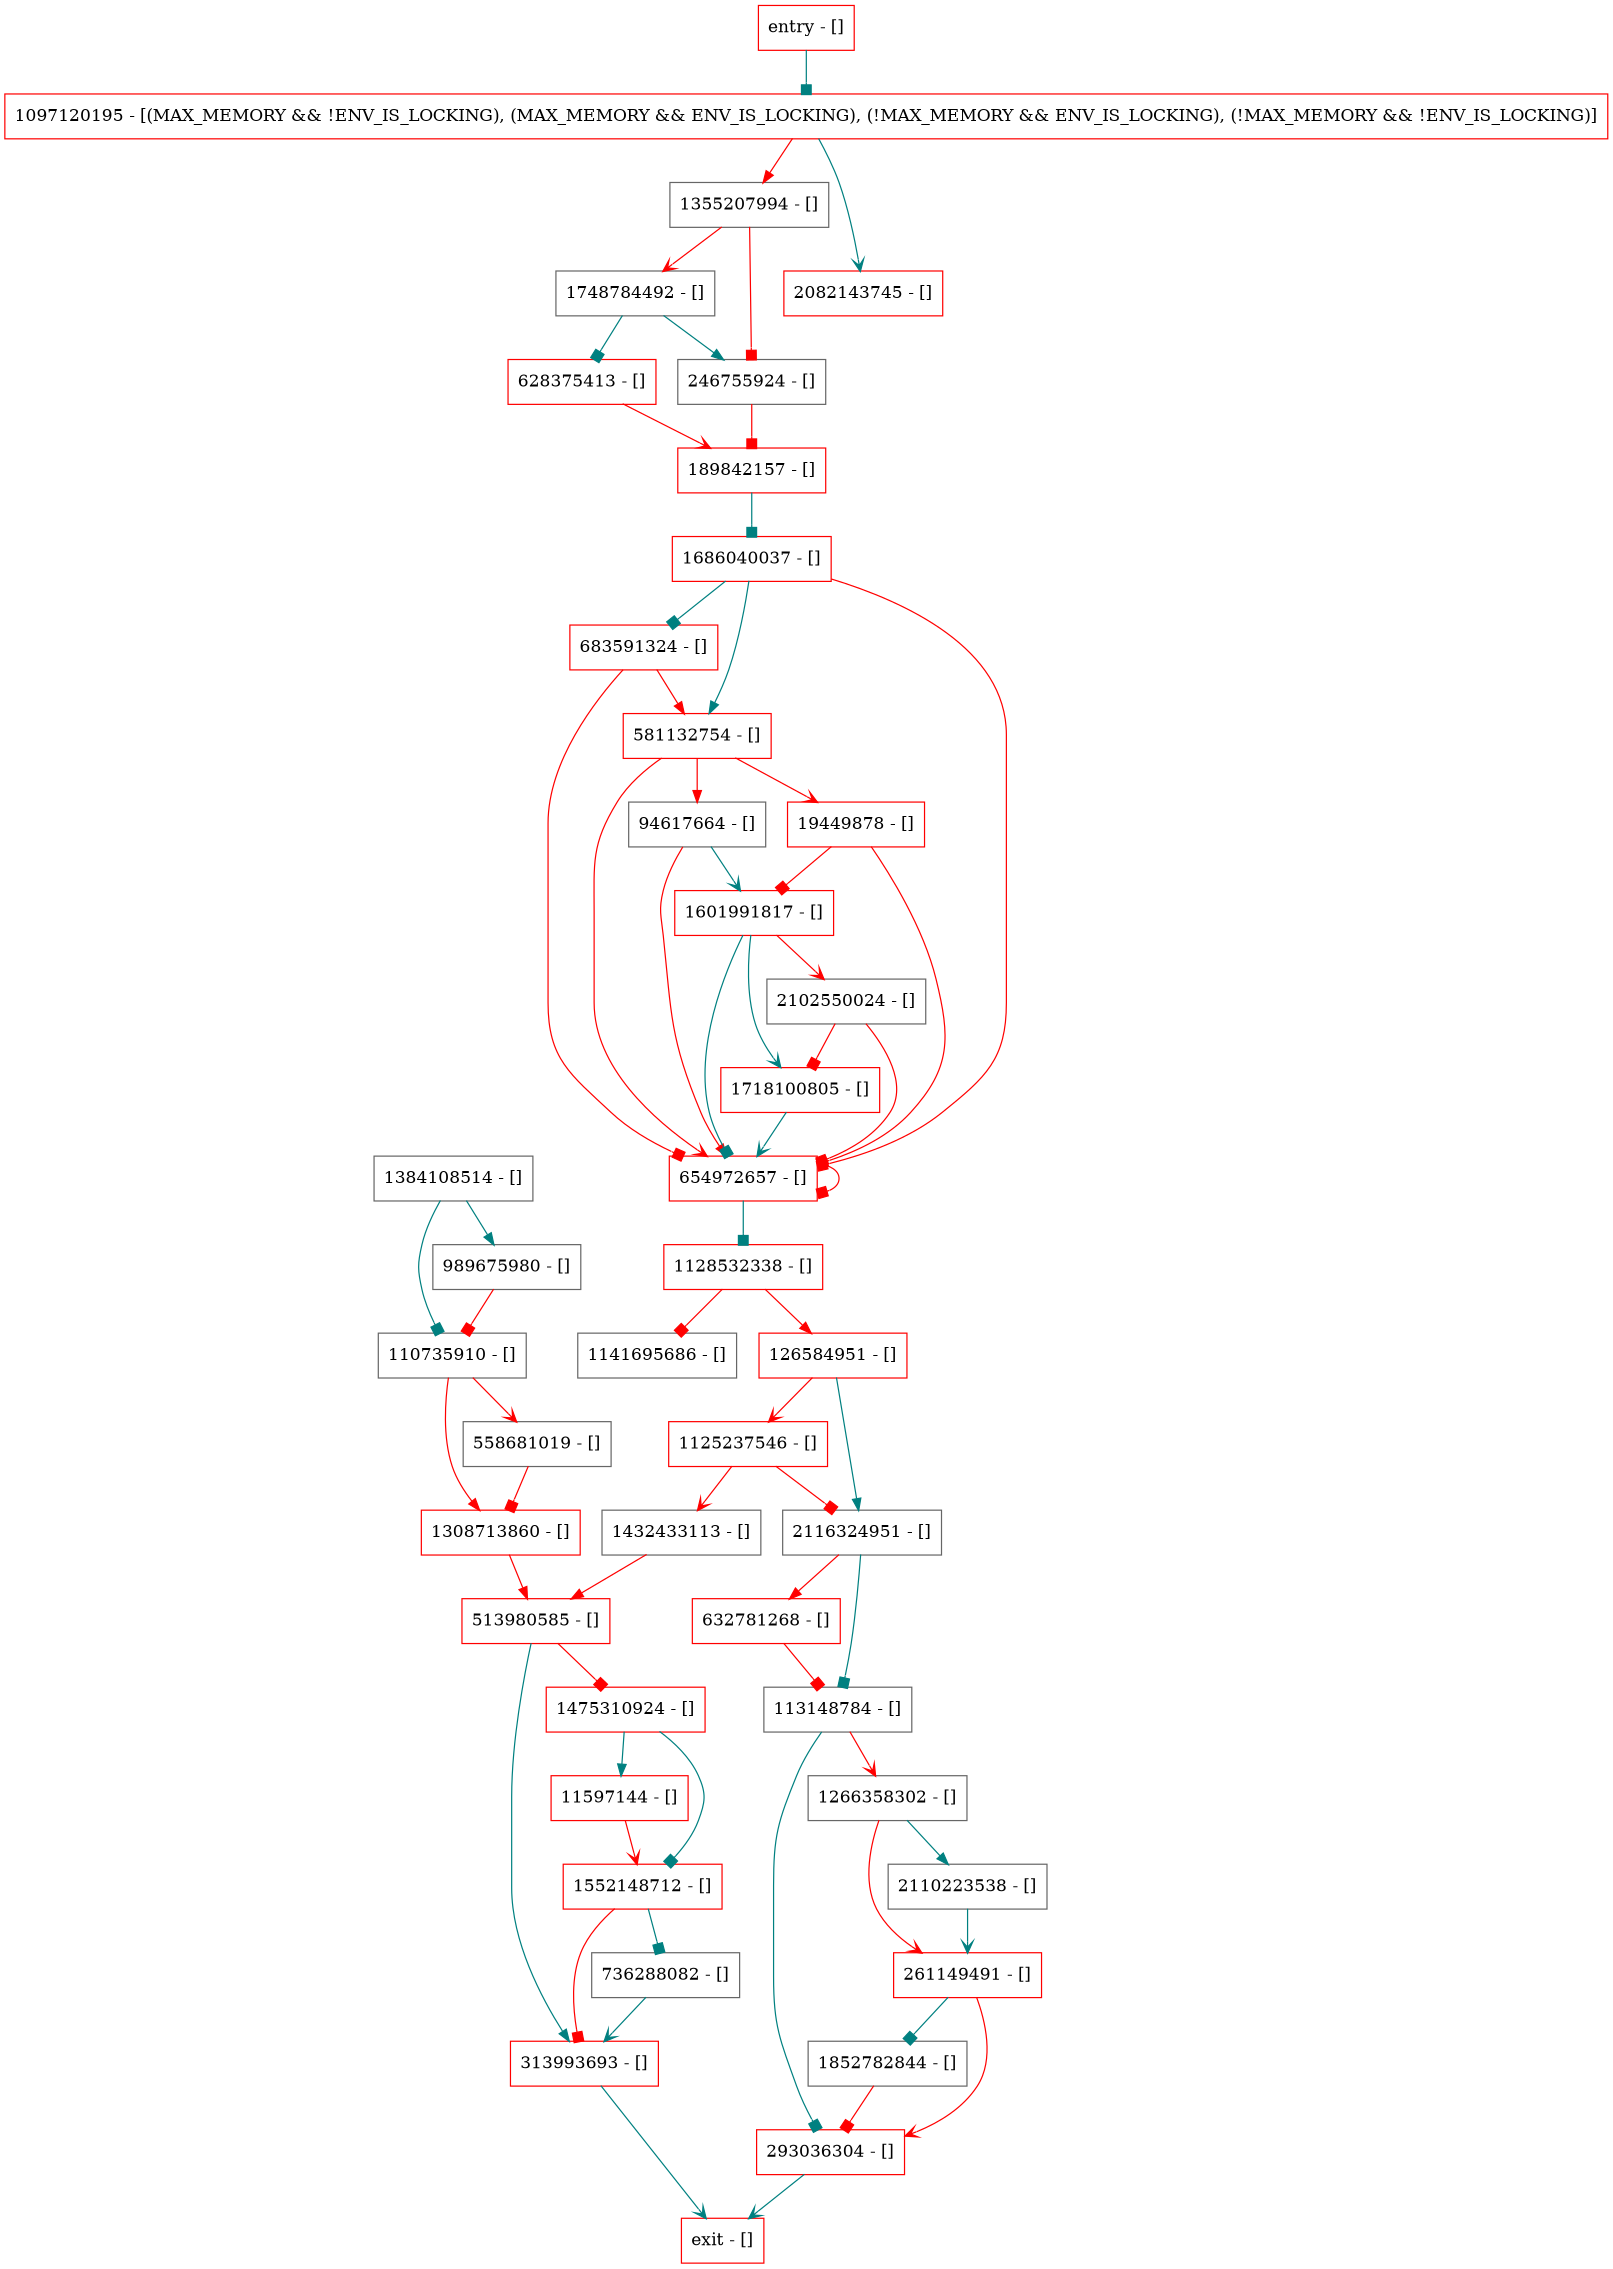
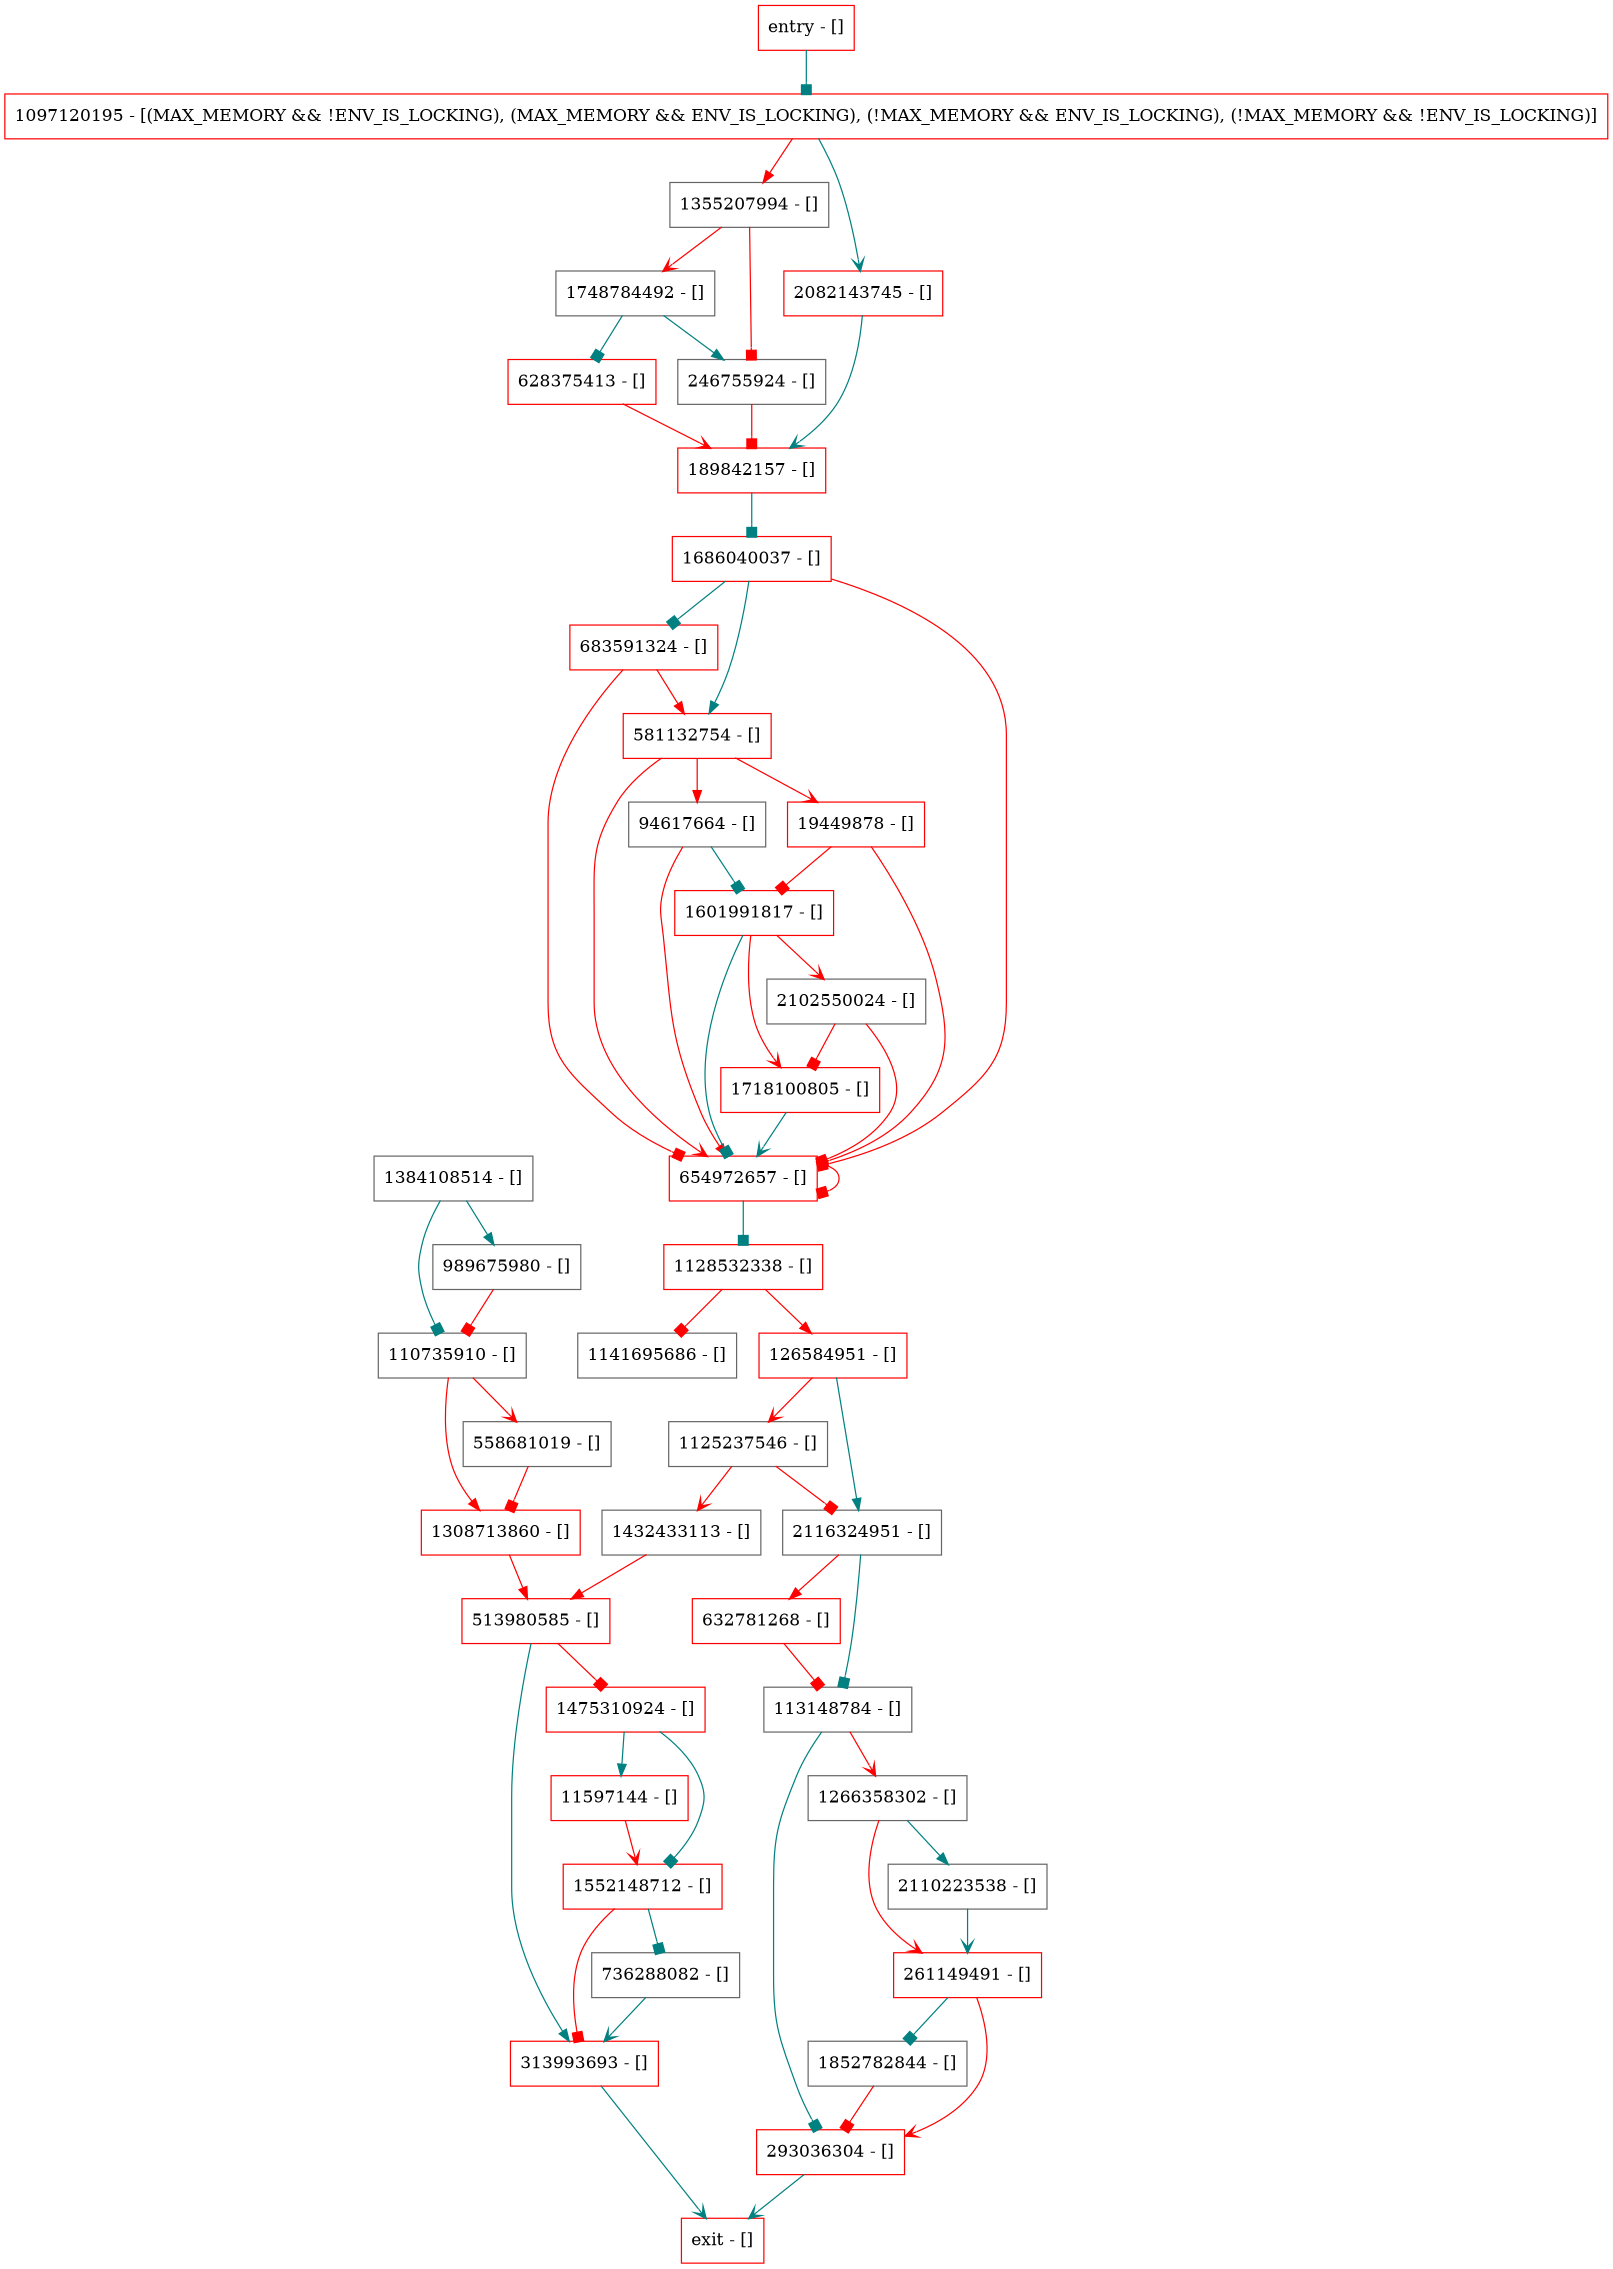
  digraph {
    node [color=red shape=record]
    edge [arrowhead=box color=red]
    n1 [color=gray40 label="1748784492 - []"]
    n2 [label="628375413 - []"]
    n3 [color=gray40 label="246755924 - []"]
    n4 [label="189842157 - []"]
    n5 [label="261149491 - []"]
    n6 [color=gray40 label="1852782844 - []"]
    n7 [label="293036304 - []"]
    n8 [label="exit - []"]
    n9 [label="683591324 - []"]
    n10 [label="654972657 - []"]
    n11 [label="581132754 - []"]
    n12 [label="1128532338 - []"]
    n13 [color=gray40 label="94617664 - []"]
    n14 [label="19449878 - []"]
-   n15 [label="1125237546 - []"]
+   n15 [color=gray40 label="1125237546 - []"]
    n16 [color=gray40 label="2116324951 - []"]
    n17 [color=gray40 label="1432433113 - []"]
    n18 [label="632781268 - []"]
    n19 [color=gray40 label="113148784 - []"]
    n20 [color=gray40 label="2110223538 - []"]
    n21 [label="11597144 - []"]
    n22 [label="1552148712 - []"]
    n23 [label="313993693 - []"]
    n24 [color=gray40 label="736288082 - []"]
    n25 [label="1308713860 - []"]
    n26 [label="513980585 - []"]
    n27 [label="1475310924 - []"]
    n28 [color=gray40 label="1266358302 - []"]
    n29 [label="1097120195 - [(MAX_MEMORY && !ENV_IS_LOCKING), (MAX_MEMORY && ENV_IS_LOCKING), (!MAX_MEMORY && ENV_IS_LOCKING), (!MAX_MEMORY && !ENV_IS_LOCKING)]"]
    n30 [color=gray40 label="1355207994 - []"]
    n31 [label="2082143745 - []"]
    n32 [color=gray40 label="1384108514 - []"]
    n33 [color=gray40 label="110735910 - []"]
    n34 [color=gray40 label="989675980 - []"]
    n35 [color=gray40 label="558681019 - []"]
    n36 [label="1686040037 - []"]
    n37 [label="1601991817 - []"]
    n38 [label="1718100805 - []"]
    n39 [color=gray40 label="2102550024 - []"]
    n40 [color=gray40 label="1141695686 - []"]
    n41 [label="126584951 - []"]
    n42 [label="entry - []"]
    n1 -> n2 [color=teal]
    n1 -> n3 [arrowhead=normal color=teal]
    n2 -> n4 [arrowhead=vee]
    n3 -> n4
    n4 -> n36 [color=teal]
    n5 -> n6 [color=teal]
    n5 -> n7 [arrowhead=vee]
    n6 -> n7
    n7 -> n8 [arrowhead=vee color=teal]
    n9 -> n10
    n9 -> n11 [arrowhead=normal]
    n10 -> n10
    n10 -> n12 [color=teal]
    n11 -> n10 [arrowhead=vee]
    n11 -> n13 [arrowhead=normal]
    n11 -> n14 [arrowhead=vee]
    n12 -> n40
    n12 -> n41 [arrowhead=normal]
    n13 -> n10 [arrowhead=normal]
-   n13 -> n37 [arrowhead=vee color=teal]
+   n13 -> n37 [color=teal]
    n14 -> n10
    n14 -> n37
    n15 -> n16
    n15 -> n17 [arrowhead=vee]
    n16 -> n18 [arrowhead=normal]
    n16 -> n19 [color=teal]
    n17 -> n26 [arrowhead=normal]
    n18 -> n19
    n19 -> n7 [color=teal]
    n19 -> n28 [arrowhead=vee]
    n20 -> n5 [arrowhead=vee color=teal]
    n21 -> n22 [arrowhead=vee]
    n22 -> n23
    n22 -> n24 [color=teal]
    n23 -> n8 [arrowhead=vee color=teal]
    n24 -> n23 [arrowhead=vee color=teal]
    n25 -> n26 [arrowhead=normal]
    n26 -> n23 [arrowhead=normal color=teal]
    n26 -> n27
    n27 -> n21 [arrowhead=normal color=teal]
    n27 -> n22 [color=teal]
    n28 -> n5 [arrowhead=vee]
    n28 -> n20 [arrowhead=normal color=teal]
    n29 -> n30 [arrowhead=normal]
    n29 -> n31 [arrowhead=vee color=teal]
    n30 -> n1 [arrowhead=vee]
    n30 -> n3
+   n31 -> n4 [arrowhead=vee color=teal]
    n32 -> n33 [color=teal]
    n32 -> n34 [arrowhead=normal color=teal]
    n33 -> n25 [arrowhead=normal]
    n33 -> n35 [arrowhead=vee]
    n34 -> n33
    n35 -> n25
    n36 -> n9 [color=teal]
    n36 -> n10
    n36 -> n11 [arrowhead=normal color=teal]
    n37 -> n10 [color=teal]
-   n37 -> n38 [arrowhead=vee color=teal]
+   n37 -> n38 [arrowhead=vee]
    n37 -> n39 [arrowhead=vee]
    n38 -> n10 [arrowhead=vee color=teal]
    n39 -> n10
    n39 -> n38
    n41 -> n15 [arrowhead=vee]
    n41 -> n16 [arrowhead=normal color=teal]
    n42 -> n29 [color=teal]
  }
